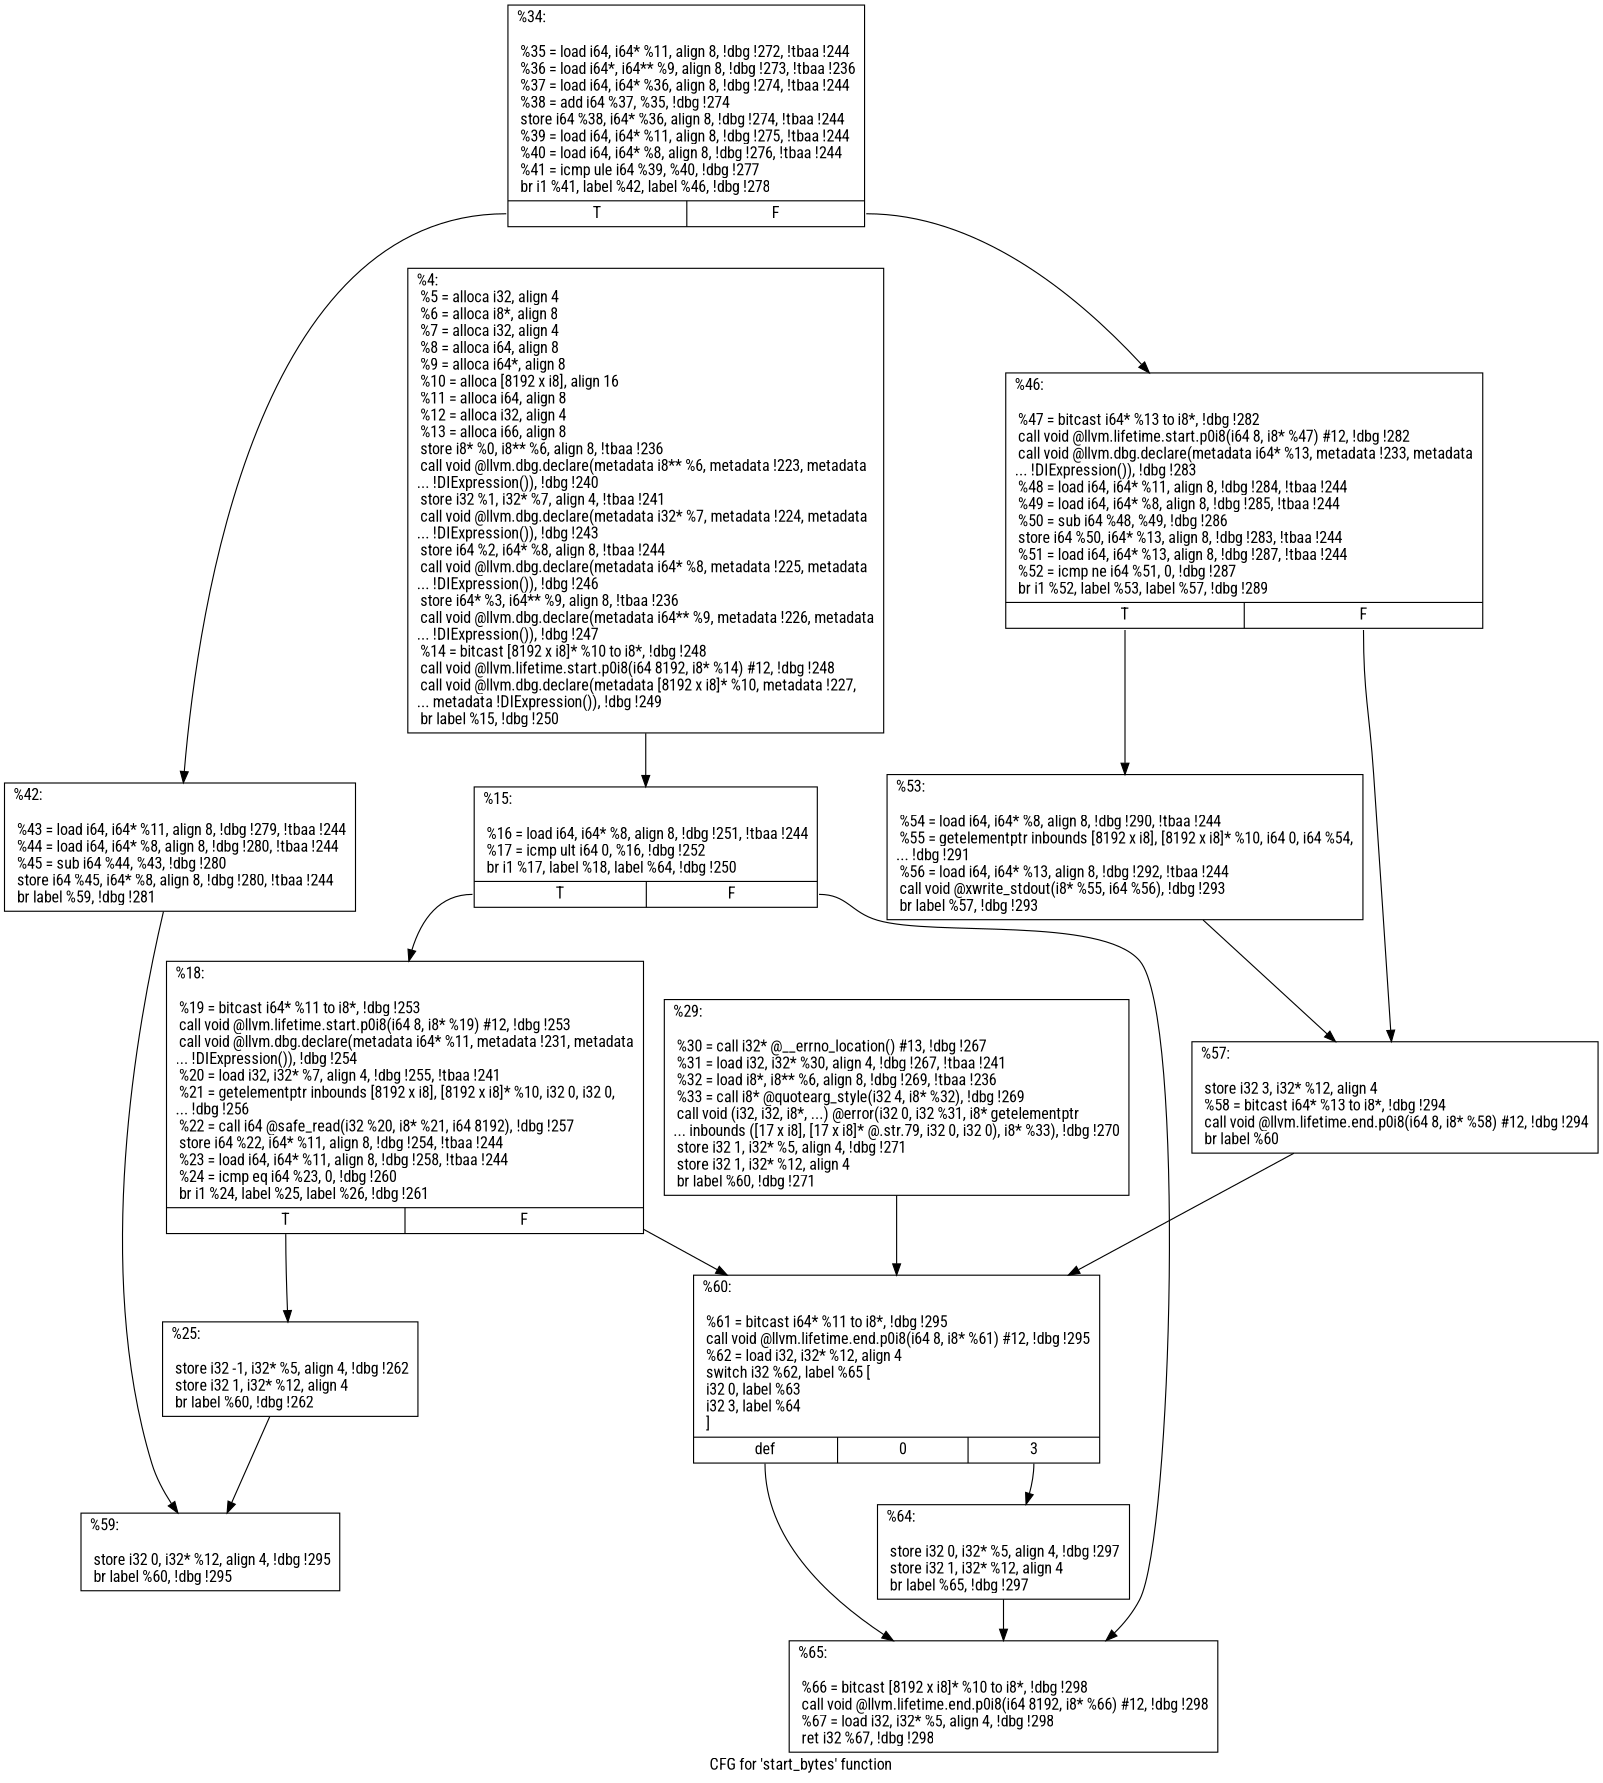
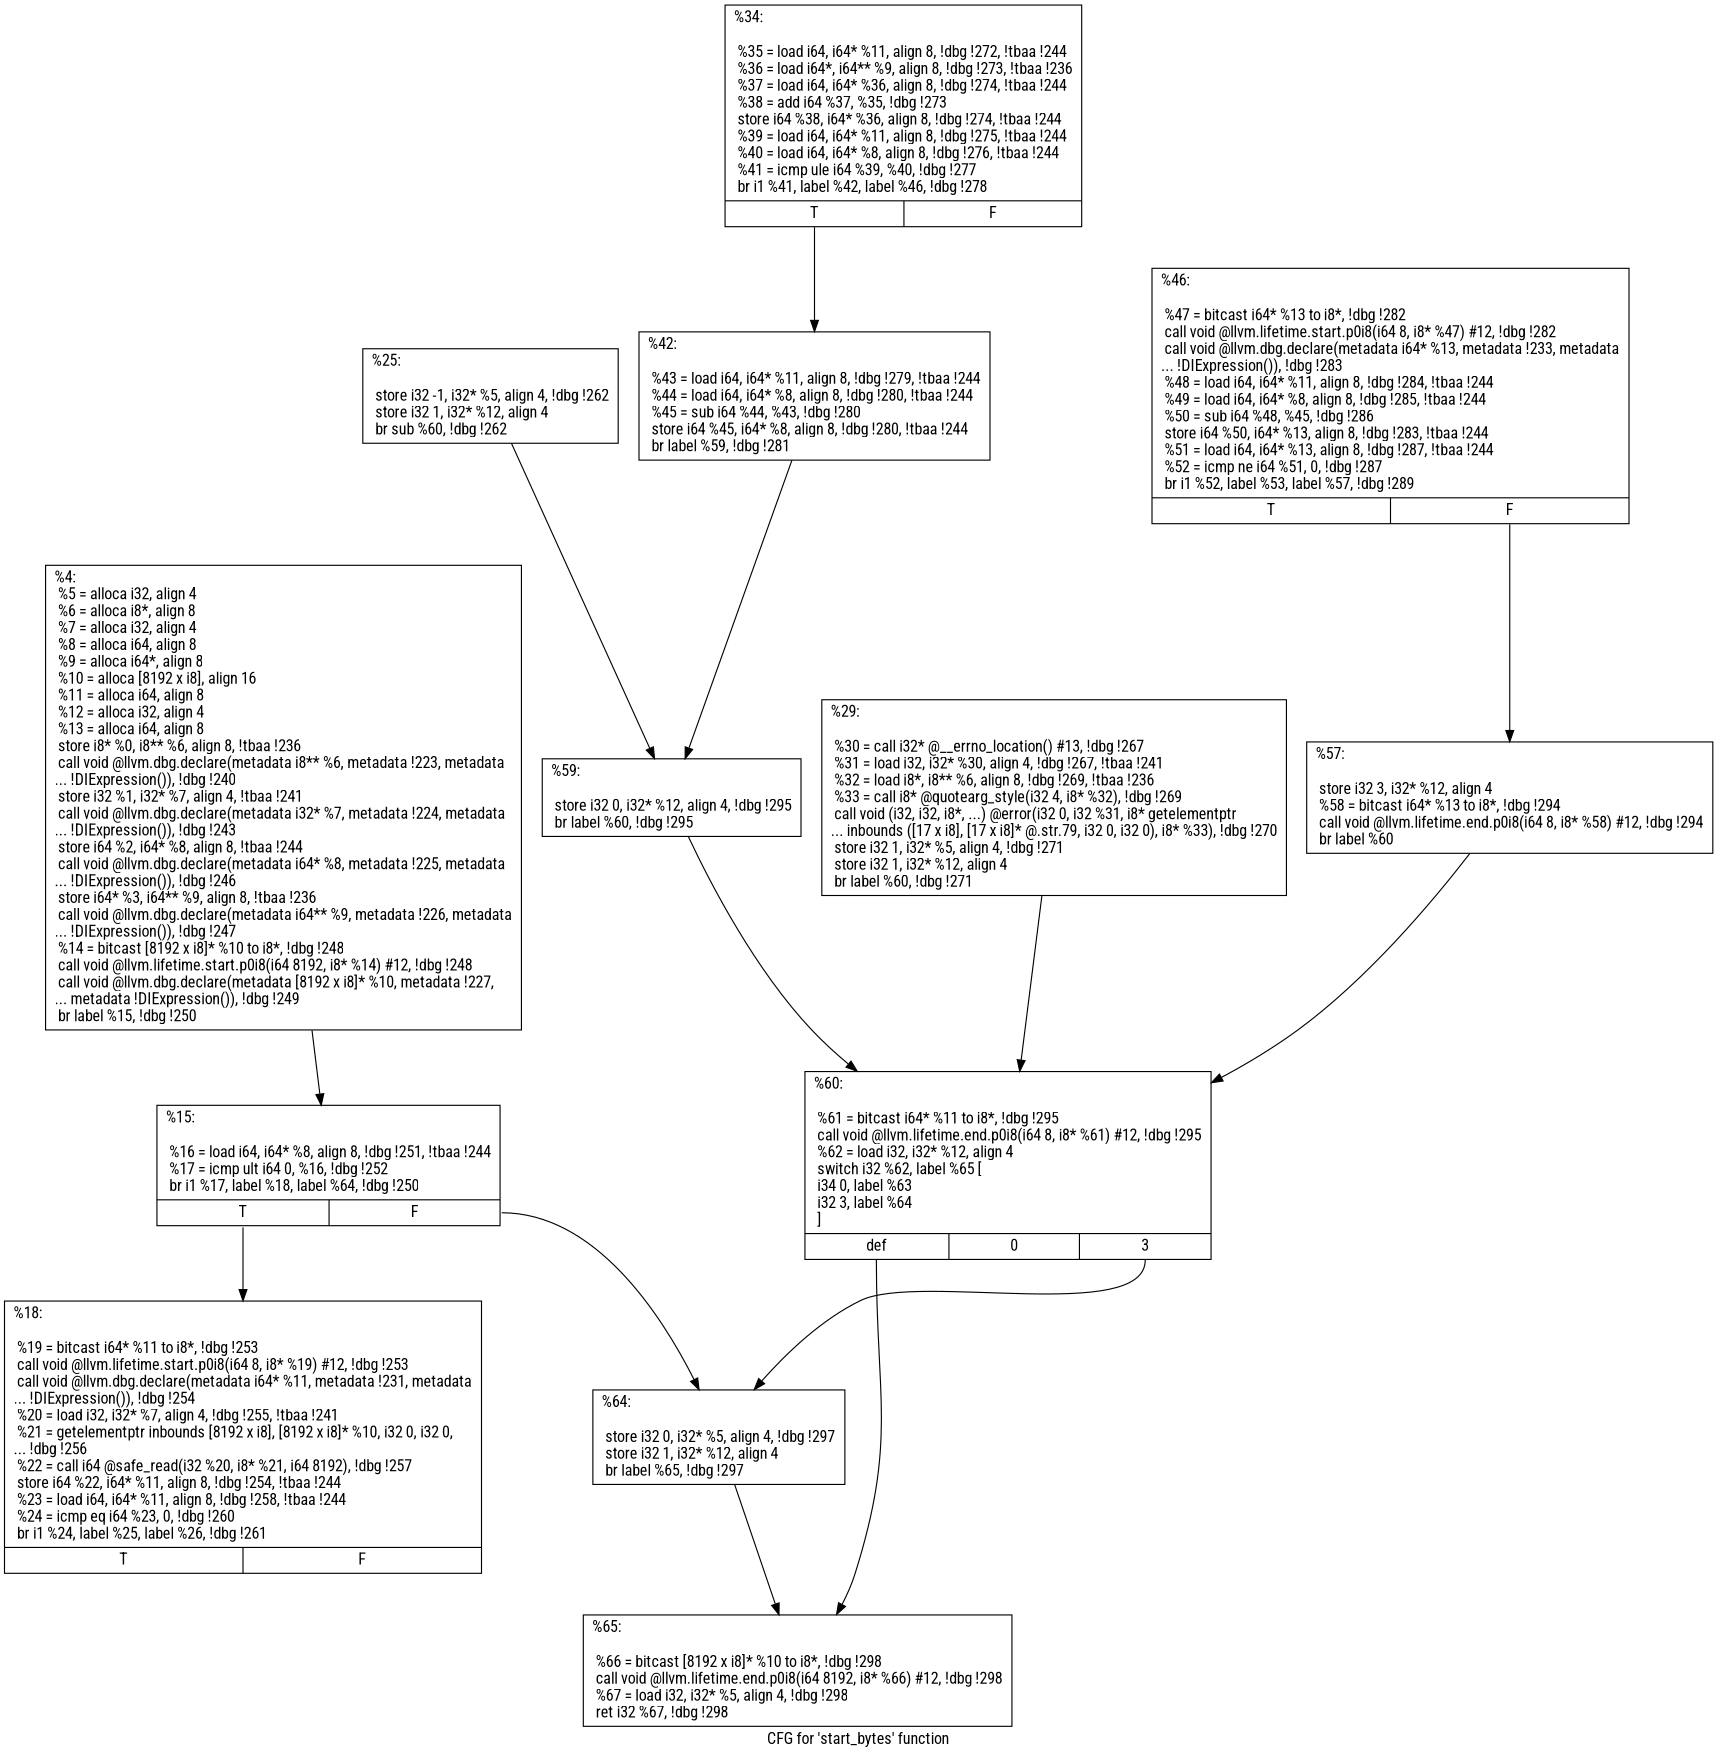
  digraph {
    fontname="Roboto Condensed"
    label="CFG for 'start_bytes' function"
    node [fontname="Roboto Condensed" shape=record]
    edge [fontname="Roboto Condensed"]
-   n1 [label="{%4:\l  %5 = alloca i32, align 4\l  %6 = alloca i8*, align 8\l  %7 = alloca i32, align 4\l  %8 = alloca i64, align 8\l  %9 = alloca i64*, align 8\l  %10 = alloca [8192 x i8], align 16\l  %11 = alloca i64, align 8\l  %12 = alloca i32, align 4\l  %13 = alloca i66, align 8\l  store i8* %0, i8** %6, align 8, !tbaa !236\l  call void @llvm.dbg.declare(metadata i8** %6, metadata !223, metadata\l... !DIExpression()), !dbg !240\l  store i32 %1, i32* %7, align 4, !tbaa !241\l  call void @llvm.dbg.declare(metadata i32* %7, metadata !224, metadata\l... !DIExpression()), !dbg !243\l  store i64 %2, i64* %8, align 8, !tbaa !244\l  call void @llvm.dbg.declare(metadata i64* %8, metadata !225, metadata\l... !DIExpression()), !dbg !246\l  store i64* %3, i64** %9, align 8, !tbaa !236\l  call void @llvm.dbg.declare(metadata i64** %9, metadata !226, metadata\l... !DIExpression()), !dbg !247\l  %14 = bitcast [8192 x i8]* %10 to i8*, !dbg !248\l  call void @llvm.lifetime.start.p0i8(i64 8192, i8* %14) #12, !dbg !248\l  call void @llvm.dbg.declare(metadata [8192 x i8]* %10, metadata !227,\l... metadata !DIExpression()), !dbg !249\l  br label %15, !dbg !250\l}"]
+   n1 [label="{%4:\l  %5 = alloca i32, align 4\l  %6 = alloca i8*, align 8\l  %7 = alloca i32, align 4\l  %8 = alloca i64, align 8\l  %9 = alloca i64*, align 8\l  %10 = alloca [8192 x i8], align 16\l  %11 = alloca i64, align 8\l  %12 = alloca i32, align 4\l  %13 = alloca i64, align 8\l  store i8* %0, i8** %6, align 8, !tbaa !236\l  call void @llvm.dbg.declare(metadata i8** %6, metadata !223, metadata\l... !DIExpression()), !dbg !240\l  store i32 %1, i32* %7, align 4, !tbaa !241\l  call void @llvm.dbg.declare(metadata i32* %7, metadata !224, metadata\l... !DIExpression()), !dbg !243\l  store i64 %2, i64* %8, align 8, !tbaa !244\l  call void @llvm.dbg.declare(metadata i64* %8, metadata !225, metadata\l... !DIExpression()), !dbg !246\l  store i64* %3, i64** %9, align 8, !tbaa !236\l  call void @llvm.dbg.declare(metadata i64** %9, metadata !226, metadata\l... !DIExpression()), !dbg !247\l  %14 = bitcast [8192 x i8]* %10 to i8*, !dbg !248\l  call void @llvm.lifetime.start.p0i8(i64 8192, i8* %14) #12, !dbg !248\l  call void @llvm.dbg.declare(metadata [8192 x i8]* %10, metadata !227,\l... metadata !DIExpression()), !dbg !249\l  br label %15, !dbg !250\l}"]
    n2 [label="{%15:\l\l  %16 = load i64, i64* %8, align 8, !dbg !251, !tbaa !244\l  %17 = icmp ult i64 0, %16, !dbg !252\l  br i1 %17, label %18, label %64, !dbg !250\l|{<s0>T|<s1>F}}"]
    n3 [label="{%18:\l\l  %19 = bitcast i64* %11 to i8*, !dbg !253\l  call void @llvm.lifetime.start.p0i8(i64 8, i8* %19) #12, !dbg !253\l  call void @llvm.dbg.declare(metadata i64* %11, metadata !231, metadata\l... !DIExpression()), !dbg !254\l  %20 = load i32, i32* %7, align 4, !dbg !255, !tbaa !241\l  %21 = getelementptr inbounds [8192 x i8], [8192 x i8]* %10, i32 0, i32 0,\l... !dbg !256\l  %22 = call i64 @safe_read(i32 %20, i8* %21, i64 8192), !dbg !257\l  store i64 %22, i64* %11, align 8, !dbg !254, !tbaa !244\l  %23 = load i64, i64* %11, align 8, !dbg !258, !tbaa !244\l  %24 = icmp eq i64 %23, 0, !dbg !260\l  br i1 %24, label %25, label %26, !dbg !261\l|{<s0>T|<s1>F}}"]
    n4 [label="{%64:\l\l  store i32 0, i32* %5, align 4, !dbg !297\l  store i32 1, i32* %12, align 4\l  br label %65, !dbg !297\l}"]
-   n5 [label="{%25:\l\l  store i32 -1, i32* %5, align 4, !dbg !262\l  store i32 1, i32* %12, align 4\l  br label %60, !dbg !262\l}"]
+   n5 [label="{%25:\l\l  store i32 -1, i32* %5, align 4, !dbg !262\l  store i32 1, i32* %12, align 4\l  br sub %60, !dbg !262\l}"]
    n6 [label="{%65:\l\l  %66 = bitcast [8192 x i8]* %10 to i8*, !dbg !298\l  call void @llvm.lifetime.end.p0i8(i64 8192, i8* %66) #12, !dbg !298\l  %67 = load i32, i32* %5, align 4, !dbg !298\l  ret i32 %67, !dbg !298\l}"]
    n7 [label="{%59:\l\l  store i32 0, i32* %12, align 4, !dbg !295\l  br label %60, !dbg !295\l}"]
-   n8 [label="{%60:\l\l  %61 = bitcast i64* %11 to i8*, !dbg !295\l  call void @llvm.lifetime.end.p0i8(i64 8, i8* %61) #12, !dbg !295\l  %62 = load i32, i32* %12, align 4\l  switch i32 %62, label %65 [\l    i32 0, label %63\l    i32 3, label %64\l  ]\l|{<s0>def|<s1>0|<s2>3}}"]
+   n8 [label="{%60:\l\l  %61 = bitcast i64* %11 to i8*, !dbg !295\l  call void @llvm.lifetime.end.p0i8(i64 8, i8* %61) #12, !dbg !295\l  %62 = load i32, i32* %12, align 4\l  switch i32 %62, label %65 [\l    i34 0, label %63\l    i32 3, label %64\l  ]\l|{<s0>def|<s1>0|<s2>3}}"]
    n9 [label="{%29:\l\l  %30 = call i32* @__errno_location() #13, !dbg !267\l  %31 = load i32, i32* %30, align 4, !dbg !267, !tbaa !241\l  %32 = load i8*, i8** %6, align 8, !dbg !269, !tbaa !236\l  %33 = call i8* @quotearg_style(i32 4, i8* %32), !dbg !269\l  call void (i32, i32, i8*, ...) @error(i32 0, i32 %31, i8* getelementptr\l... inbounds ([17 x i8], [17 x i8]* @.str.79, i32 0, i32 0), i8* %33), !dbg !270\l  store i32 1, i32* %5, align 4, !dbg !271\l  store i32 1, i32* %12, align 4\l  br label %60, !dbg !271\l}"]
-   n10 [label="{%34:\l\l  %35 = load i64, i64* %11, align 8, !dbg !272, !tbaa !244\l  %36 = load i64*, i64** %9, align 8, !dbg !273, !tbaa !236\l  %37 = load i64, i64* %36, align 8, !dbg !274, !tbaa !244\l  %38 = add i64 %37, %35, !dbg !274\l  store i64 %38, i64* %36, align 8, !dbg !274, !tbaa !244\l  %39 = load i64, i64* %11, align 8, !dbg !275, !tbaa !244\l  %40 = load i64, i64* %8, align 8, !dbg !276, !tbaa !244\l  %41 = icmp ule i64 %39, %40, !dbg !277\l  br i1 %41, label %42, label %46, !dbg !278\l|{<s0>T|<s1>F}}"]
+   n10 [label="{%34:\l\l  %35 = load i64, i64* %11, align 8, !dbg !272, !tbaa !244\l  %36 = load i64*, i64** %9, align 8, !dbg !273, !tbaa !236\l  %37 = load i64, i64* %36, align 8, !dbg !274, !tbaa !244\l  %38 = add i64 %37, %35, !dbg !273\l  store i64 %38, i64* %36, align 8, !dbg !274, !tbaa !244\l  %39 = load i64, i64* %11, align 8, !dbg !275, !tbaa !244\l  %40 = load i64, i64* %8, align 8, !dbg !276, !tbaa !244\l  %41 = icmp ule i64 %39, %40, !dbg !277\l  br i1 %41, label %42, label %46, !dbg !278\l|{<s0>T|<s1>F}}"]
    n11 [label="{%42:\l\l  %43 = load i64, i64* %11, align 8, !dbg !279, !tbaa !244\l  %44 = load i64, i64* %8, align 8, !dbg !280, !tbaa !244\l  %45 = sub i64 %44, %43, !dbg !280\l  store i64 %45, i64* %8, align 8, !dbg !280, !tbaa !244\l  br label %59, !dbg !281\l}"]
-   n12 [label="{%46:\l\l  %47 = bitcast i64* %13 to i8*, !dbg !282\l  call void @llvm.lifetime.start.p0i8(i64 8, i8* %47) #12, !dbg !282\l  call void @llvm.dbg.declare(metadata i64* %13, metadata !233, metadata\l... !DIExpression()), !dbg !283\l  %48 = load i64, i64* %11, align 8, !dbg !284, !tbaa !244\l  %49 = load i64, i64* %8, align 8, !dbg !285, !tbaa !244\l  %50 = sub i64 %48, %49, !dbg !286\l  store i64 %50, i64* %13, align 8, !dbg !283, !tbaa !244\l  %51 = load i64, i64* %13, align 8, !dbg !287, !tbaa !244\l  %52 = icmp ne i64 %51, 0, !dbg !287\l  br i1 %52, label %53, label %57, !dbg !289\l|{<s0>T|<s1>F}}"]
-   n13 [label="{%53:\l\l  %54 = load i64, i64* %8, align 8, !dbg !290, !tbaa !244\l  %55 = getelementptr inbounds [8192 x i8], [8192 x i8]* %10, i64 0, i64 %54,\l... !dbg !291\l  %56 = load i64, i64* %13, align 8, !dbg !292, !tbaa !244\l  call void @xwrite_stdout(i8* %55, i64 %56), !dbg !293\l  br label %57, !dbg !293\l}"]
+   n12 [label="{%46:\l\l  %47 = bitcast i64* %13 to i8*, !dbg !282\l  call void @llvm.lifetime.start.p0i8(i64 8, i8* %47) #12, !dbg !282\l  call void @llvm.dbg.declare(metadata i64* %13, metadata !233, metadata\l... !DIExpression()), !dbg !283\l  %48 = load i64, i64* %11, align 8, !dbg !284, !tbaa !244\l  %49 = load i64, i64* %8, align 8, !dbg !285, !tbaa !244\l  %50 = sub i64 %48, %45, !dbg !286\l  store i64 %50, i64* %13, align 8, !dbg !283, !tbaa !244\l  %51 = load i64, i64* %13, align 8, !dbg !287, !tbaa !244\l  %52 = icmp ne i64 %51, 0, !dbg !287\l  br i1 %52, label %53, label %57, !dbg !289\l|{<s0>T|<s1>F}}"]
    n14 [label="{%57:\l\l  store i32 3, i32* %12, align 4\l  %58 = bitcast i64* %13 to i8*, !dbg !294\l  call void @llvm.lifetime.end.p0i8(i64 8, i8* %58) #12, !dbg !294\l  br label %60\l}"]
    n1 -> n2
    n2 -> n3 [tailport=s0]
-   n2 -> n6 [tailport=s1]
-   n3 -> n5 [tailport=s0]
+   n2 -> n4 [tailport=s1]
    n4 -> n6
    n5 -> n7
-   n3 -> n8
+   n7 -> n8
    n8 -> n4 [tailport=s2]
    n8 -> n6 [tailport=s0]
    n9 -> n8
    n10 -> n11 [tailport=s0]
-   n10 -> n12 [tailport=s1]
    n11 -> n7
-   n12 -> n13 [tailport=s0]
    n12 -> n14 [tailport=s1]
-   n13 -> n14
    n14 -> n8
  }
